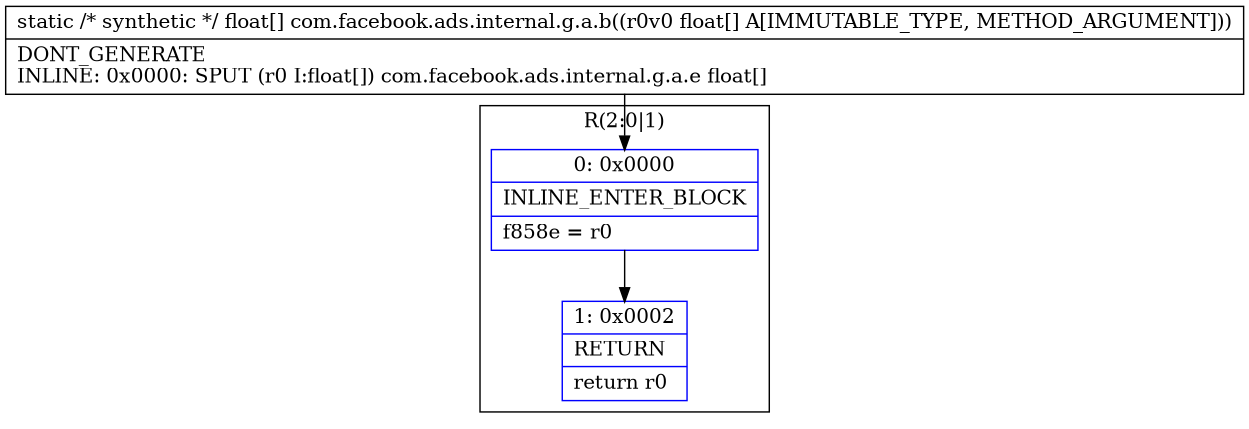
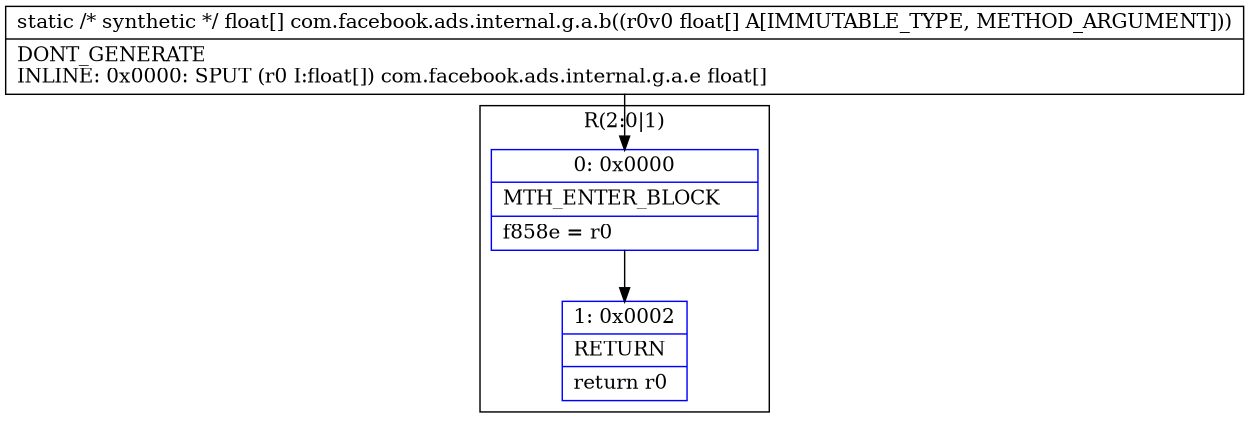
  digraph {
    node [color=blue shape=record]
-   n1 [label="{0\:\ 0x0000|INLINE_ENTER_BLOCK\l|f858e = r0\l}"]
+   n1 [label="{0\:\ 0x0000|MTH_ENTER_BLOCK\l|f858e = r0\l}"]
    n2 [label="{1\:\ 0x0002|RETURN\l|return r0\l}"]
    n3 [label="{static \/* synthetic *\/ float[] com.facebook.ads.internal.g.a.b((r0v0 float[] A[IMMUTABLE_TYPE, METHOD_ARGUMENT]))  | DONT_GENERATE\lINLINE: 0x0000: SPUT  (r0 I:float[]) com.facebook.ads.internal.g.a.e float[]\l}" color=""]
    subgraph cluster_1 {
      label="R(2:0|1)"
      n1
      n2
    }
    n1 -> n2
    n3 -> n1
  }
